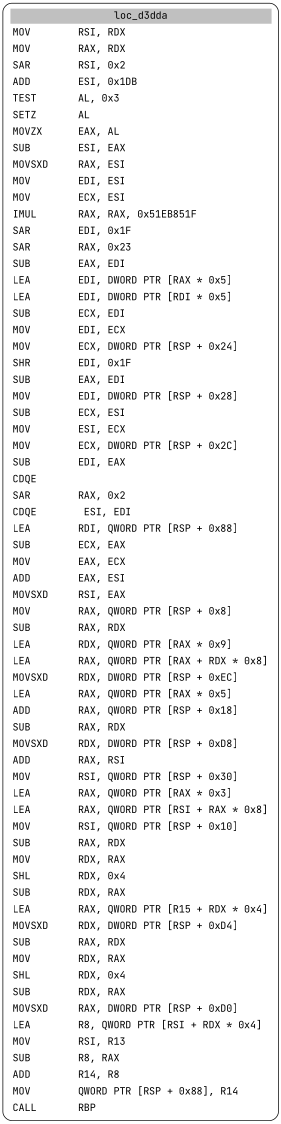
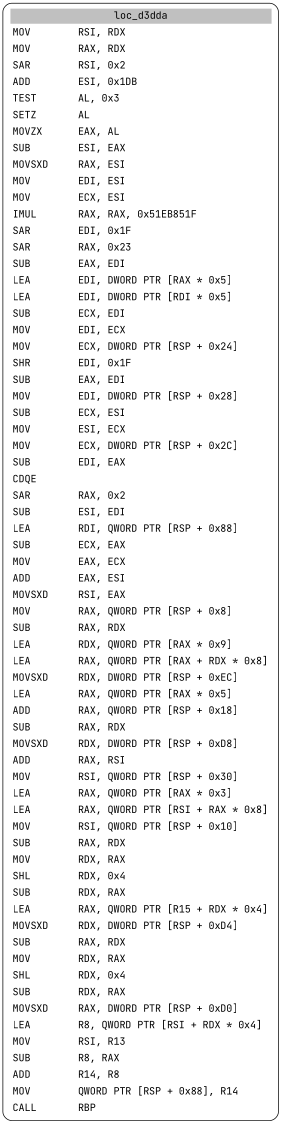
  digraph {
    rankdir=LR
    fontname="JetBrains Mono"
-   n1 [fontname="JetBrains Mono" label=<<table border="0" cellborder="0" cellpadding="3"><tr><td align="center" colspan="2" bgcolor="grey">loc_d3dda</td></tr><tr><td align="left">MOV        RSI, RDX</td></tr><tr><td align="left">MOV        RAX, RDX</td></tr><tr><td align="left">SAR        RSI, 0x2</td></tr><tr><td align="left">ADD        ESI, 0x1DB</td></tr><tr><td align="left">TEST       AL, 0x3</td></tr><tr><td align="left">SETZ       AL</td></tr><tr><td align="left">MOVZX      EAX, AL</td></tr><tr><td align="left">SUB        ESI, EAX</td></tr><tr><td align="left">MOVSXD     RAX, ESI</td></tr><tr><td align="left">MOV        EDI, ESI</td></tr><tr><td align="left">MOV        ECX, ESI</td></tr><tr><td align="left">IMUL       RAX, RAX, 0x51EB851F</td></tr><tr><td align="left">SAR        EDI, 0x1F</td></tr><tr><td align="left">SAR        RAX, 0x23</td></tr><tr><td align="left">SUB        EAX, EDI</td></tr><tr><td align="left">LEA        EDI, DWORD PTR [RAX * 0x5]</td></tr><tr><td align="left">LEA        EDI, DWORD PTR [RDI * 0x5]</td></tr><tr><td align="left">SUB        ECX, EDI</td></tr><tr><td align="left">MOV        EDI, ECX</td></tr><tr><td align="left">MOV        ECX, DWORD PTR [RSP + 0x24]</td></tr><tr><td align="left">SHR        EDI, 0x1F</td></tr><tr><td align="left">SUB        EAX, EDI</td></tr><tr><td align="left">MOV        EDI, DWORD PTR [RSP + 0x28]</td></tr><tr><td align="left">SUB        ECX, ESI</td></tr><tr><td align="left">MOV        ESI, ECX</td></tr><tr><td align="left">MOV        ECX, DWORD PTR [RSP + 0x2C]</td></tr><tr><td align="left">SUB        EDI, EAX</td></tr><tr><td align="left">CDQE       </td></tr><tr><td align="left">SAR        RAX, 0x2</td></tr><tr><td align="left">CDQE        ESI, EDI</td></tr><tr><td align="left">LEA        RDI, QWORD PTR [RSP + 0x88]</td></tr><tr><td align="left">SUB        ECX, EAX</td></tr><tr><td align="left">MOV        EAX, ECX</td></tr><tr><td align="left">ADD        EAX, ESI</td></tr><tr><td align="left">MOVSXD     RSI, EAX</td></tr><tr><td align="left">MOV        RAX, QWORD PTR [RSP + 0x8]</td></tr><tr><td align="left">SUB        RAX, RDX</td></tr><tr><td align="left">LEA        RDX, QWORD PTR [RAX * 0x9]</td></tr><tr><td align="left">LEA        RAX, QWORD PTR [RAX + RDX * 0x8]</td></tr><tr><td align="left">MOVSXD     RDX, DWORD PTR [RSP + 0xEC]</td></tr><tr><td align="left">LEA        RAX, QWORD PTR [RAX * 0x5]</td></tr><tr><td align="left">ADD        RAX, QWORD PTR [RSP + 0x18]</td></tr><tr><td align="left">SUB        RAX, RDX</td></tr><tr><td align="left">MOVSXD     RDX, DWORD PTR [RSP + 0xD8]</td></tr><tr><td align="left">ADD        RAX, RSI</td></tr><tr><td align="left">MOV        RSI, QWORD PTR [RSP + 0x30]</td></tr><tr><td align="left">LEA        RAX, QWORD PTR [RAX * 0x3]</td></tr><tr><td align="left">LEA        RAX, QWORD PTR [RSI + RAX * 0x8]</td></tr><tr><td align="left">MOV        RSI, QWORD PTR [RSP + 0x10]</td></tr><tr><td align="left">SUB        RAX, RDX</td></tr><tr><td align="left">MOV        RDX, RAX</td></tr><tr><td align="left">SHL        RDX, 0x4</td></tr><tr><td align="left">SUB        RDX, RAX</td></tr><tr><td align="left">LEA        RAX, QWORD PTR [R15 + RDX * 0x4]</td></tr><tr><td align="left">MOVSXD     RDX, DWORD PTR [RSP + 0xD4]</td></tr><tr><td align="left">SUB        RAX, RDX</td></tr><tr><td align="left">MOV        RDX, RAX</td></tr><tr><td align="left">SHL        RDX, 0x4</td></tr><tr><td align="left">SUB        RDX, RAX</td></tr><tr><td align="left">MOVSXD     RAX, DWORD PTR [RSP + 0xD0]</td></tr><tr><td align="left">LEA        R8, QWORD PTR [RSI + RDX * 0x4]</td></tr><tr><td align="left">MOV        RSI, R13</td></tr><tr><td align="left">SUB        R8, RAX</td></tr><tr><td align="left">ADD        R14, R8</td></tr><tr><td align="left">MOV        QWORD PTR [RSP + 0x88], R14</td></tr><tr><td align="left">CALL       RBP</td></tr></table>> shape=Mrecord]
+   n1 [fontname="JetBrains Mono" label=<<table border="0" cellborder="0" cellpadding="3"><tr><td align="center" colspan="2" bgcolor="grey">loc_d3dda</td></tr><tr><td align="left">MOV        RSI, RDX</td></tr><tr><td align="left">MOV        RAX, RDX</td></tr><tr><td align="left">SAR        RSI, 0x2</td></tr><tr><td align="left">ADD        ESI, 0x1DB</td></tr><tr><td align="left">TEST       AL, 0x3</td></tr><tr><td align="left">SETZ       AL</td></tr><tr><td align="left">MOVZX      EAX, AL</td></tr><tr><td align="left">SUB        ESI, EAX</td></tr><tr><td align="left">MOVSXD     RAX, ESI</td></tr><tr><td align="left">MOV        EDI, ESI</td></tr><tr><td align="left">MOV        ECX, ESI</td></tr><tr><td align="left">IMUL       RAX, RAX, 0x51EB851F</td></tr><tr><td align="left">SAR        EDI, 0x1F</td></tr><tr><td align="left">SAR        RAX, 0x23</td></tr><tr><td align="left">SUB        EAX, EDI</td></tr><tr><td align="left">LEA        EDI, DWORD PTR [RAX * 0x5]</td></tr><tr><td align="left">LEA        EDI, DWORD PTR [RDI * 0x5]</td></tr><tr><td align="left">SUB        ECX, EDI</td></tr><tr><td align="left">MOV        EDI, ECX</td></tr><tr><td align="left">MOV        ECX, DWORD PTR [RSP + 0x24]</td></tr><tr><td align="left">SHR        EDI, 0x1F</td></tr><tr><td align="left">SUB        EAX, EDI</td></tr><tr><td align="left">MOV        EDI, DWORD PTR [RSP + 0x28]</td></tr><tr><td align="left">SUB        ECX, ESI</td></tr><tr><td align="left">MOV        ESI, ECX</td></tr><tr><td align="left">MOV        ECX, DWORD PTR [RSP + 0x2C]</td></tr><tr><td align="left">SUB        EDI, EAX</td></tr><tr><td align="left">CDQE       </td></tr><tr><td align="left">SAR        RAX, 0x2</td></tr><tr><td align="left">SUB        ESI, EDI</td></tr><tr><td align="left">LEA        RDI, QWORD PTR [RSP + 0x88]</td></tr><tr><td align="left">SUB        ECX, EAX</td></tr><tr><td align="left">MOV        EAX, ECX</td></tr><tr><td align="left">ADD        EAX, ESI</td></tr><tr><td align="left">MOVSXD     RSI, EAX</td></tr><tr><td align="left">MOV        RAX, QWORD PTR [RSP + 0x8]</td></tr><tr><td align="left">SUB        RAX, RDX</td></tr><tr><td align="left">LEA        RDX, QWORD PTR [RAX * 0x9]</td></tr><tr><td align="left">LEA        RAX, QWORD PTR [RAX + RDX * 0x8]</td></tr><tr><td align="left">MOVSXD     RDX, DWORD PTR [RSP + 0xEC]</td></tr><tr><td align="left">LEA        RAX, QWORD PTR [RAX * 0x5]</td></tr><tr><td align="left">ADD        RAX, QWORD PTR [RSP + 0x18]</td></tr><tr><td align="left">SUB        RAX, RDX</td></tr><tr><td align="left">MOVSXD     RDX, DWORD PTR [RSP + 0xD8]</td></tr><tr><td align="left">ADD        RAX, RSI</td></tr><tr><td align="left">MOV        RSI, QWORD PTR [RSP + 0x30]</td></tr><tr><td align="left">LEA        RAX, QWORD PTR [RAX * 0x3]</td></tr><tr><td align="left">LEA        RAX, QWORD PTR [RSI + RAX * 0x8]</td></tr><tr><td align="left">MOV        RSI, QWORD PTR [RSP + 0x10]</td></tr><tr><td align="left">SUB        RAX, RDX</td></tr><tr><td align="left">MOV        RDX, RAX</td></tr><tr><td align="left">SHL        RDX, 0x4</td></tr><tr><td align="left">SUB        RDX, RAX</td></tr><tr><td align="left">LEA        RAX, QWORD PTR [R15 + RDX * 0x4]</td></tr><tr><td align="left">MOVSXD     RDX, DWORD PTR [RSP + 0xD4]</td></tr><tr><td align="left">SUB        RAX, RDX</td></tr><tr><td align="left">MOV        RDX, RAX</td></tr><tr><td align="left">SHL        RDX, 0x4</td></tr><tr><td align="left">SUB        RDX, RAX</td></tr><tr><td align="left">MOVSXD     RAX, DWORD PTR [RSP + 0xD0]</td></tr><tr><td align="left">LEA        R8, QWORD PTR [RSI + RDX * 0x4]</td></tr><tr><td align="left">MOV        RSI, R13</td></tr><tr><td align="left">SUB        R8, RAX</td></tr><tr><td align="left">ADD        R14, R8</td></tr><tr><td align="left">MOV        QWORD PTR [RSP + 0x88], R14</td></tr><tr><td align="left">CALL       RBP</td></tr></table>> shape=Mrecord]
  }
